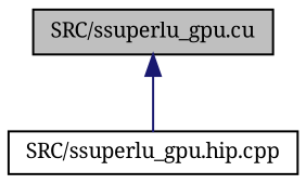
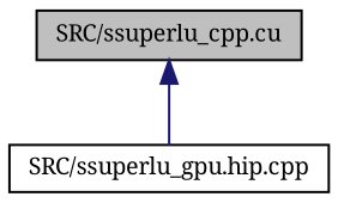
  digraph {
    fontname="Noto Serif"
    node [color=black fontname="Noto Serif" fontsize=10 shape=record style=filled]
-   n1 [fillcolor=grey75 fontcolor=black height=0.2 label="SRC/ssuperlu_gpu.cu" width=0.4]
+   n1 [fillcolor=grey75 fontcolor=black height=0.2 label="SRC/ssuperlu_cpp.cu" width=0.4]
    n2 [fillcolor=white height=0.2 label="SRC/ssuperlu_gpu.hip.cpp" width=0.4]
    n1 -> n2 [color=midnightblue dir=back fontname="Noto Serif" fontsize=10 labelfontname=Helvetica labelfontsize=10 style=solid]
  }
